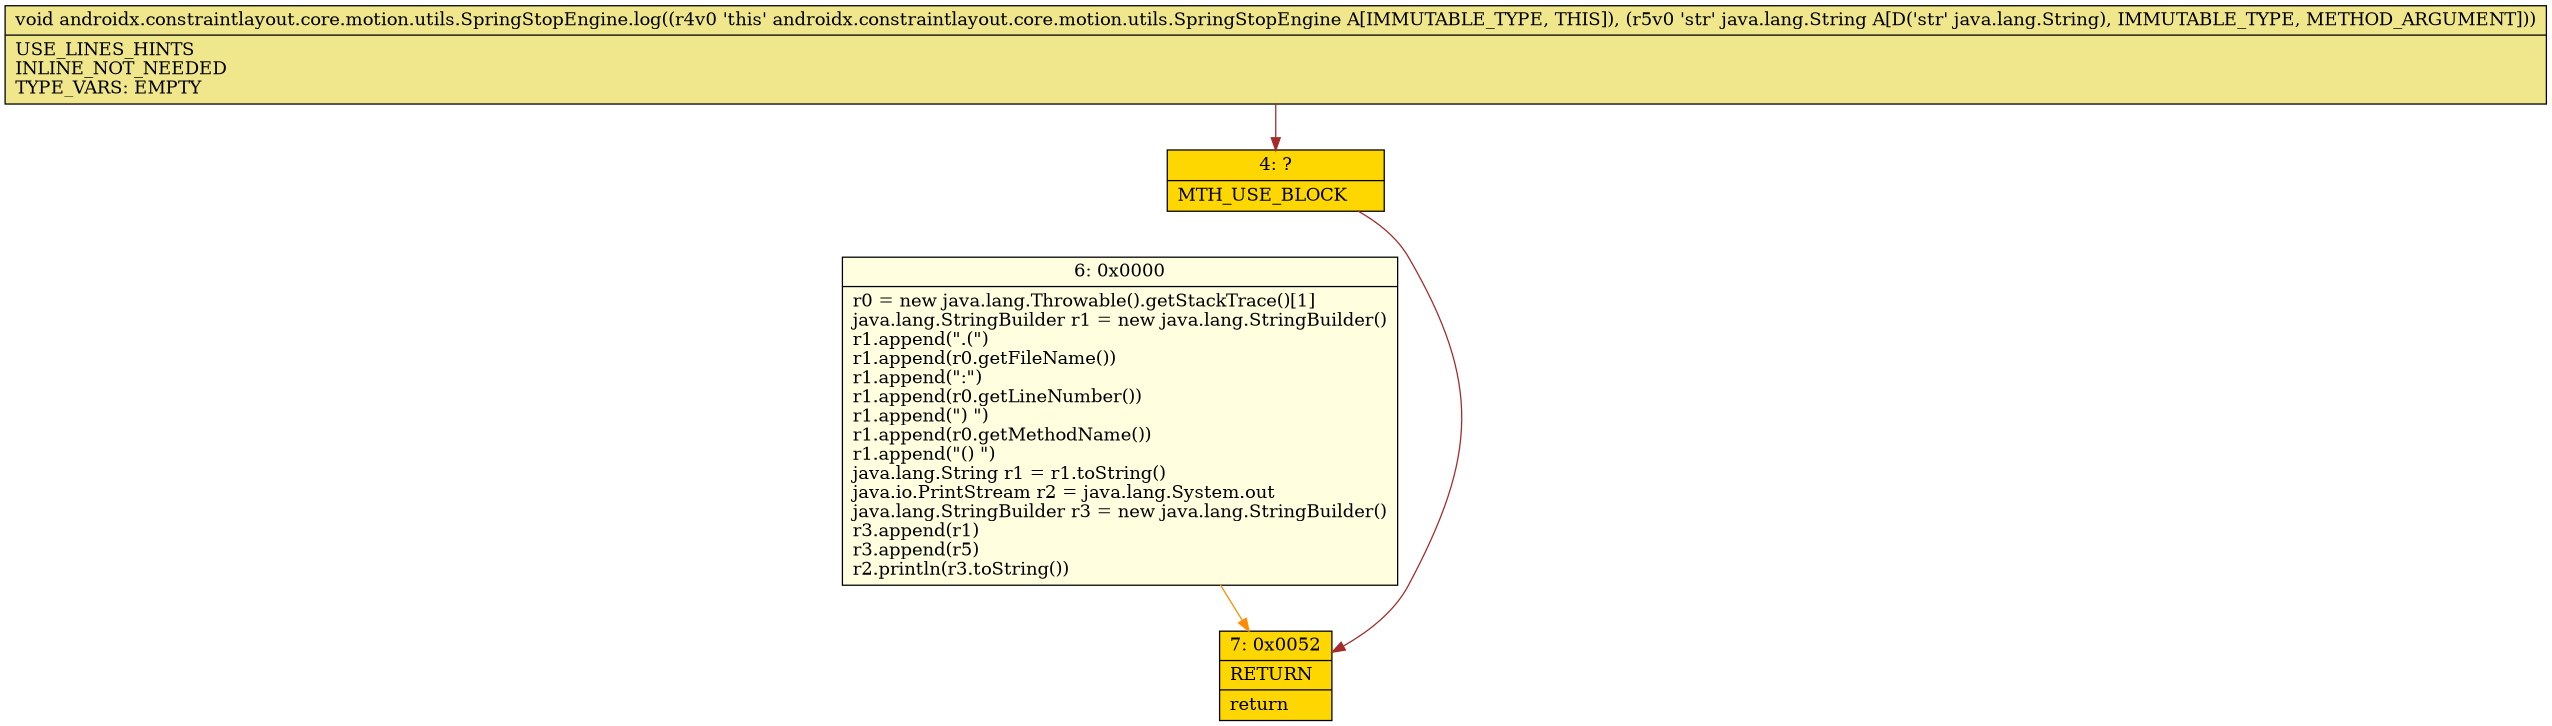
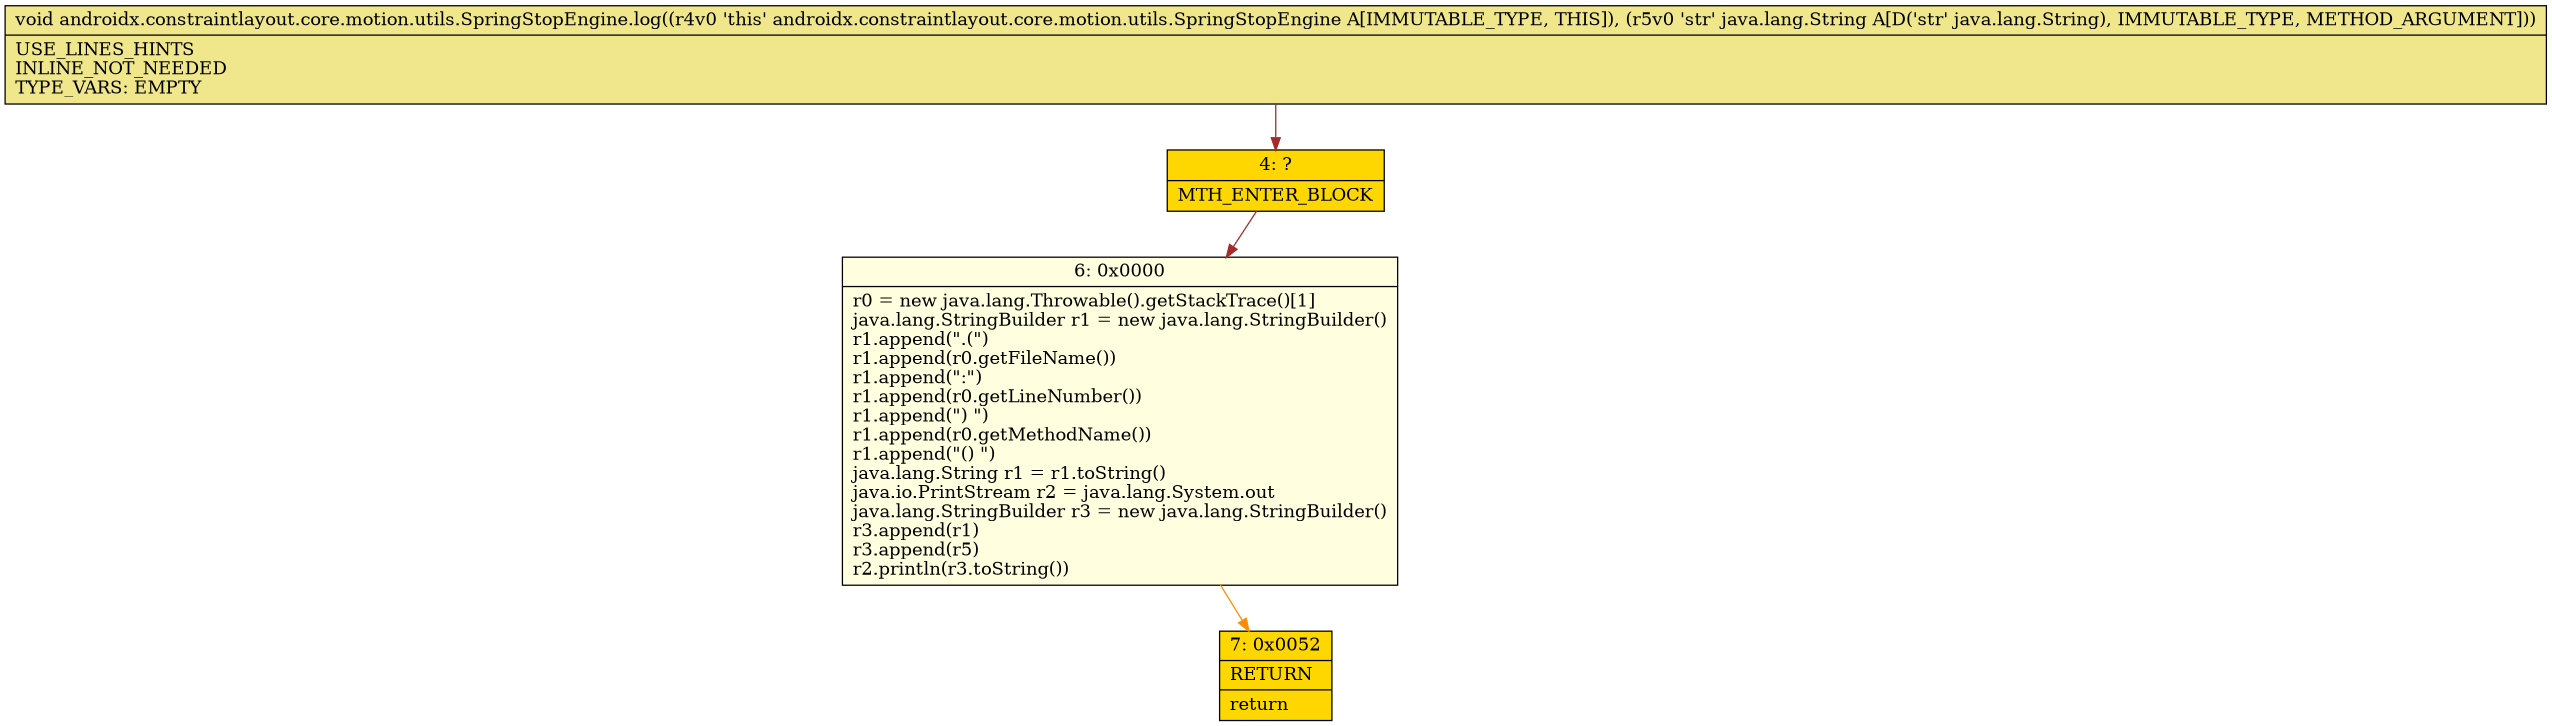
  digraph {
    node [fillcolor=gold shape=record style=filled]
    edge [color=brown]
-   n1 [label="{4\:\ ?|MTH_USE_BLOCK\l}"]
+   n1 [label="{4\:\ ?|MTH_ENTER_BLOCK\l}"]
    n2 [fillcolor=lightyellow label="{6\:\ 0x0000|r0 = new java.lang.Throwable().getStackTrace()[1]\ljava.lang.StringBuilder r1 = new java.lang.StringBuilder()\lr1.append(\".(\")\lr1.append(r0.getFileName())\lr1.append(\":\")\lr1.append(r0.getLineNumber())\lr1.append(\") \")\lr1.append(r0.getMethodName())\lr1.append(\"() \")\ljava.lang.String r1 = r1.toString()\ljava.io.PrintStream r2 = java.lang.System.out\ljava.lang.StringBuilder r3 = new java.lang.StringBuilder()\lr3.append(r1)\lr3.append(r5)\lr2.println(r3.toString())\l}"]
    n3 [label="{7\:\ 0x0052|RETURN\l|return\l}"]
    n4 [fillcolor=khaki label="{void androidx.constraintlayout.core.motion.utils.SpringStopEngine.log((r4v0 'this' androidx.constraintlayout.core.motion.utils.SpringStopEngine A[IMMUTABLE_TYPE, THIS]), (r5v0 'str' java.lang.String A[D('str' java.lang.String), IMMUTABLE_TYPE, METHOD_ARGUMENT]))  | USE_LINES_HINTS\lINLINE_NOT_NEEDED\lTYPE_VARS: EMPTY\l}"]
-   n1 -> n3
+   n1 -> n2
    n2 -> n3 [color=darkorange]
    n4 -> n1
  }
